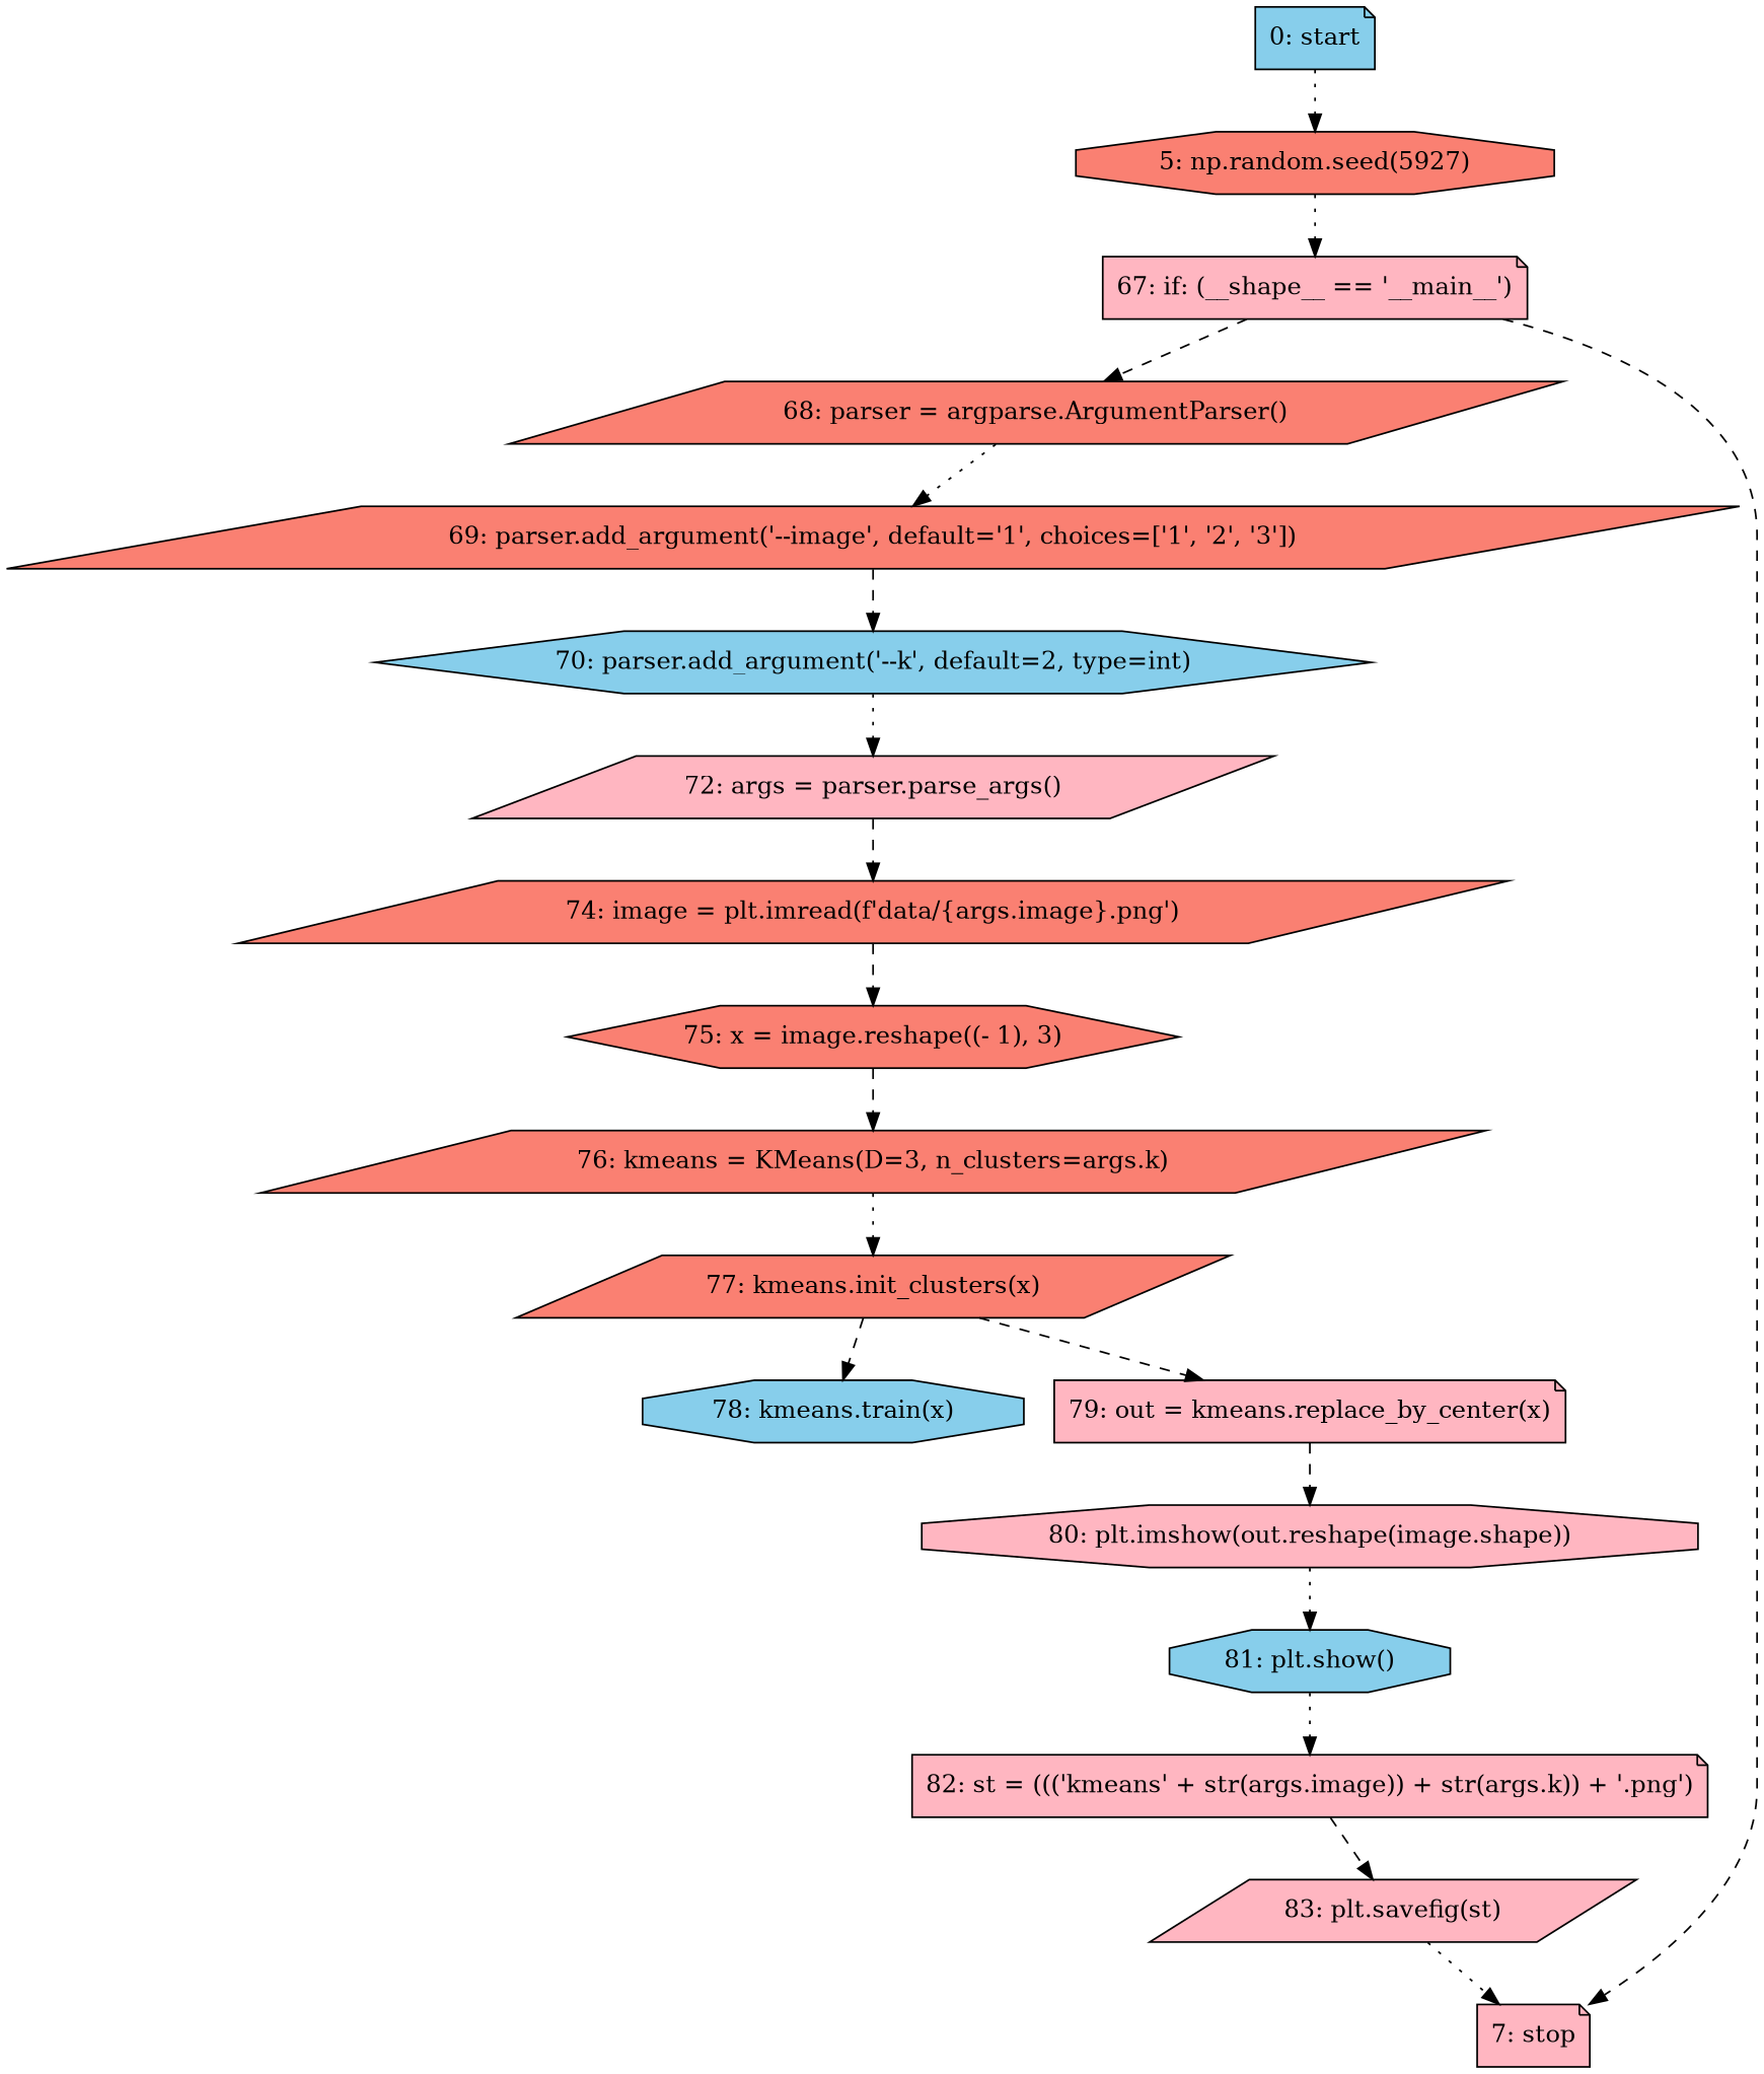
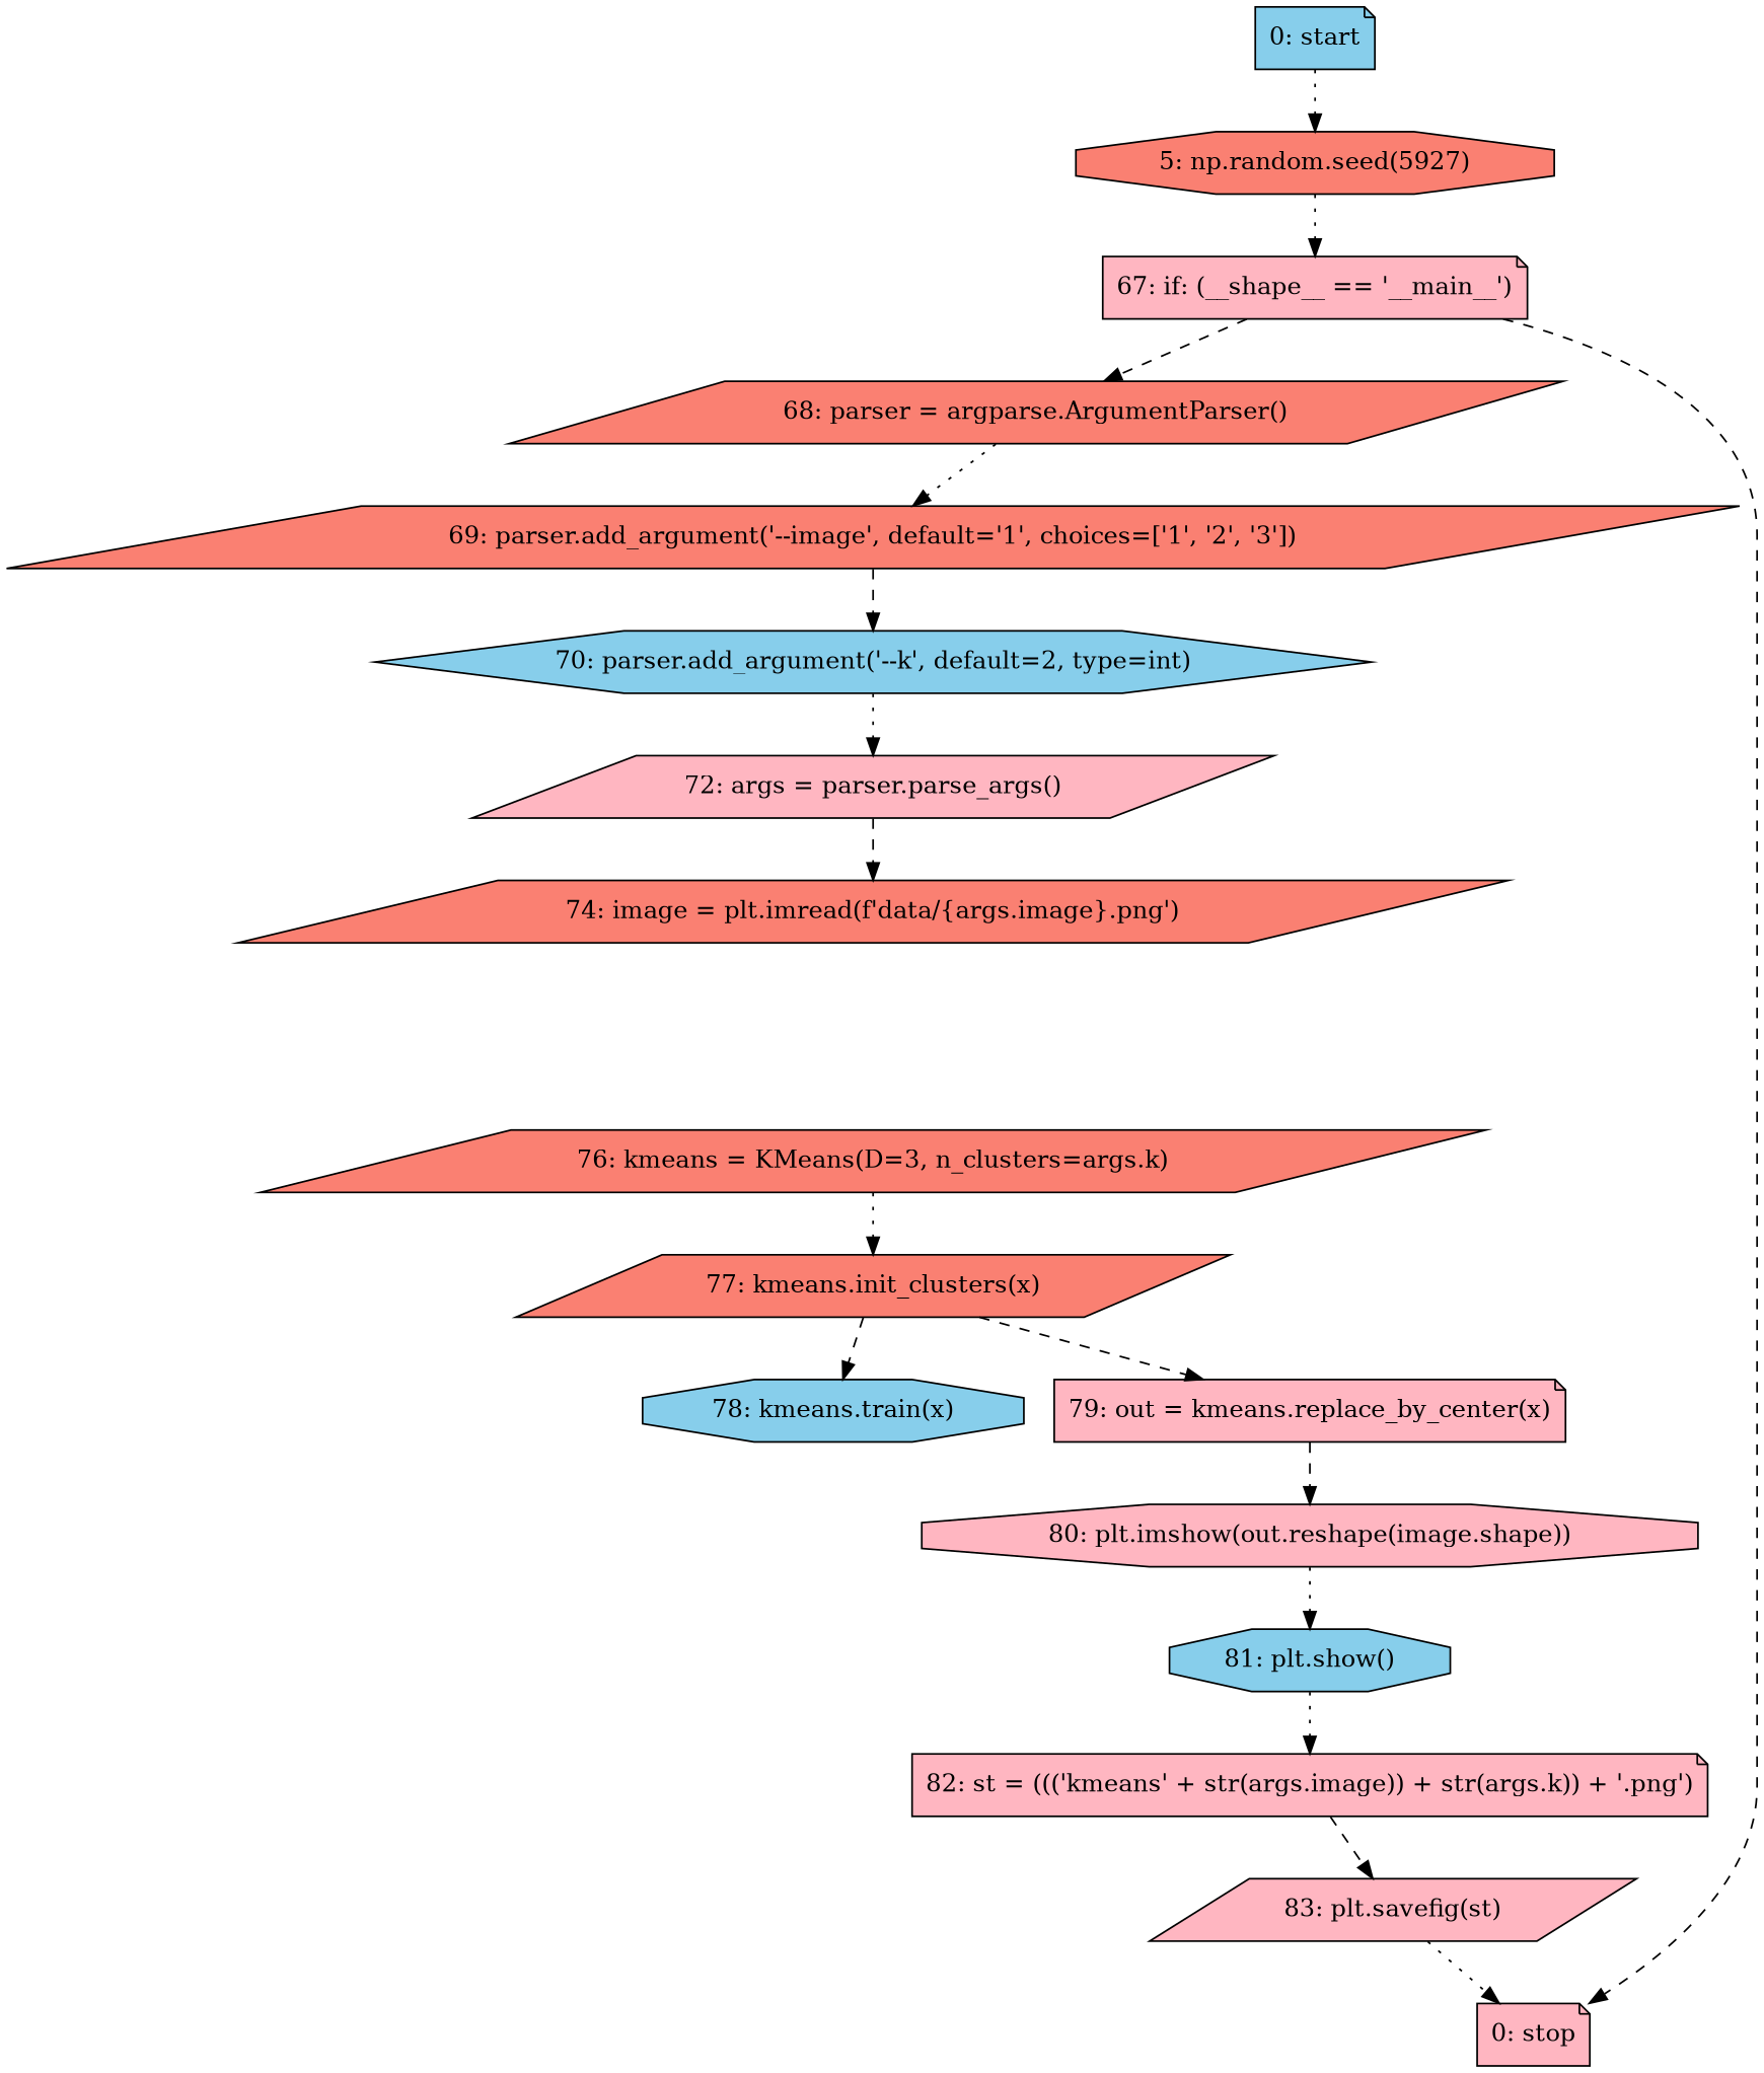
  strict digraph {
    node [fillcolor=salmon shape=parallelogram style=filled]
    edge [style=dashed]
    n1 [fillcolor=skyblue label="0: start" shape=note]
    n2 [label="5: np.random.seed(5927)" shape=octagon]
    n3 [fillcolor=lightpink label="67: if: (__shape__ == '__main__')" shape=note]
    n4 [label="68: parser = argparse.ArgumentParser()"]
-   n5 [fillcolor=lightpink label="7: stop" shape=note]
+   n5 [fillcolor=lightpink label="0: stop" shape=note]
    n6 [label="69: parser.add_argument('--image', default='1', choices=['1', '2', '3'])"]
    n7 [fillcolor=skyblue label="70: parser.add_argument('--k', default=2, type=int)" shape=hexagon]
    n8 [fillcolor=lightpink label="72: args = parser.parse_args()"]
    n9 [label="74: image = plt.imread(f'data/{args.image}.png')"]
-   n10 [label="75: x = image.reshape((- 1), 3)" shape=hexagon]
    n11 [label="76: kmeans = KMeans(D=3, n_clusters=args.k)"]
    n12 [label="77: kmeans.init_clusters(x)"]
    n13 [fillcolor=skyblue label="78: kmeans.train(x)" shape=octagon]
    n14 [fillcolor=lightpink label="79: out = kmeans.replace_by_center(x)" shape=note]
    n15 [fillcolor=lightpink label="80: plt.imshow(out.reshape(image.shape))" shape=octagon]
    n16 [fillcolor=skyblue label="81: plt.show()" shape=octagon]
    n17 [fillcolor=lightpink label="82: st = ((('kmeans' + str(args.image)) + str(args.k)) + '.png')" shape=note]
    n18 [fillcolor=lightpink label="83: plt.savefig(st)"]
    n1 -> n2 [style=dotted]
    n2 -> n3 [style=dotted]
    n3 -> n4
    n3 -> n5
    n4 -> n6 [style=dotted]
    n6 -> n7
    n7 -> n8 [style=dotted]
    n8 -> n9
-   n9 -> n10
-   n10 -> n11
    n11 -> n12 [style=dotted]
    n12 -> n13
    n12 -> n14
    n14 -> n15
    n15 -> n16 [style=dotted]
    n16 -> n17 [style=dotted]
    n17 -> n18
    n18 -> n5 [style=dotted]
  }
